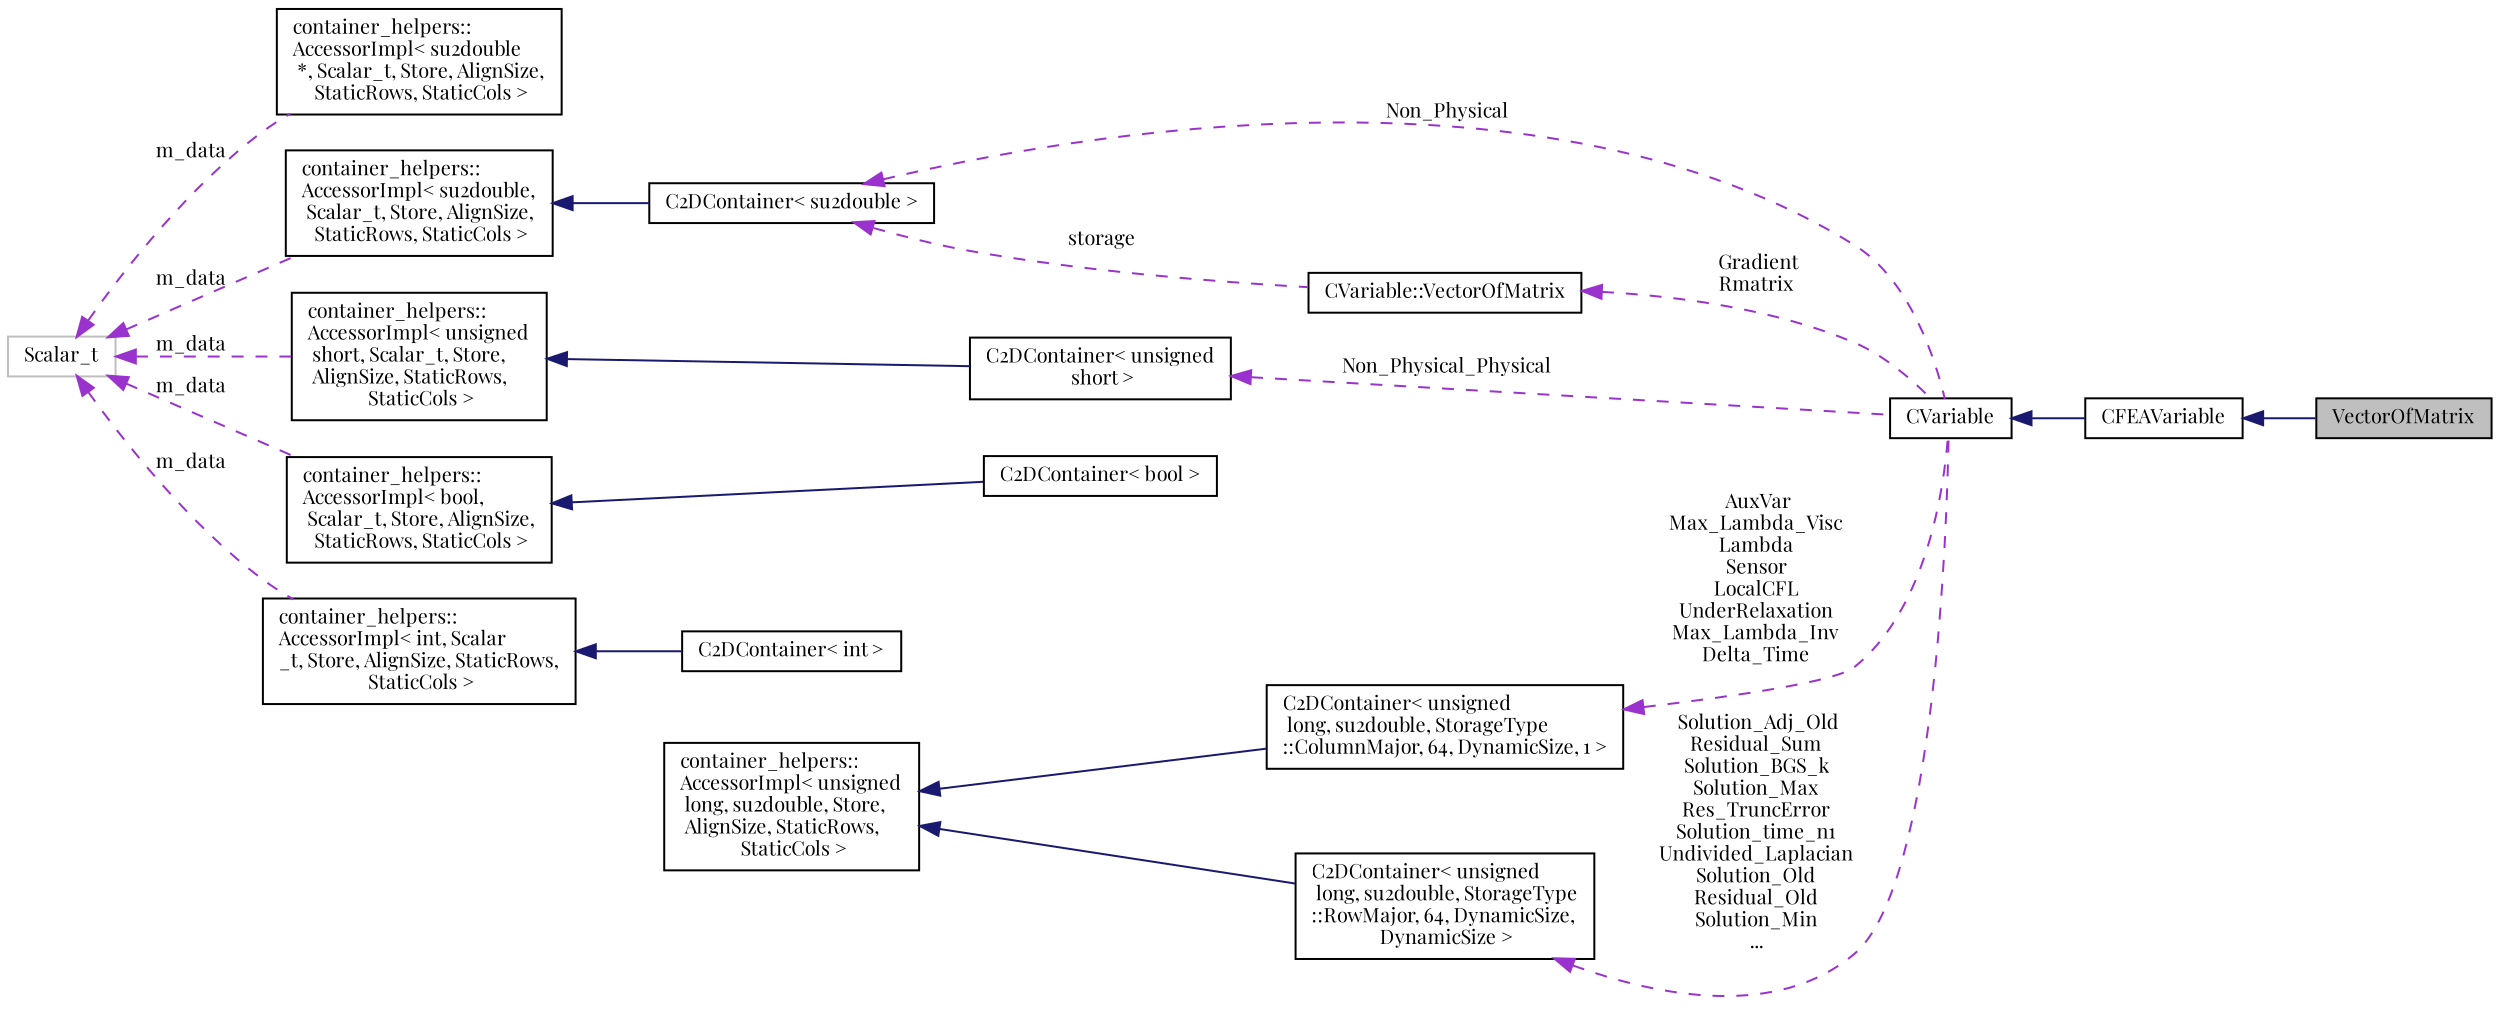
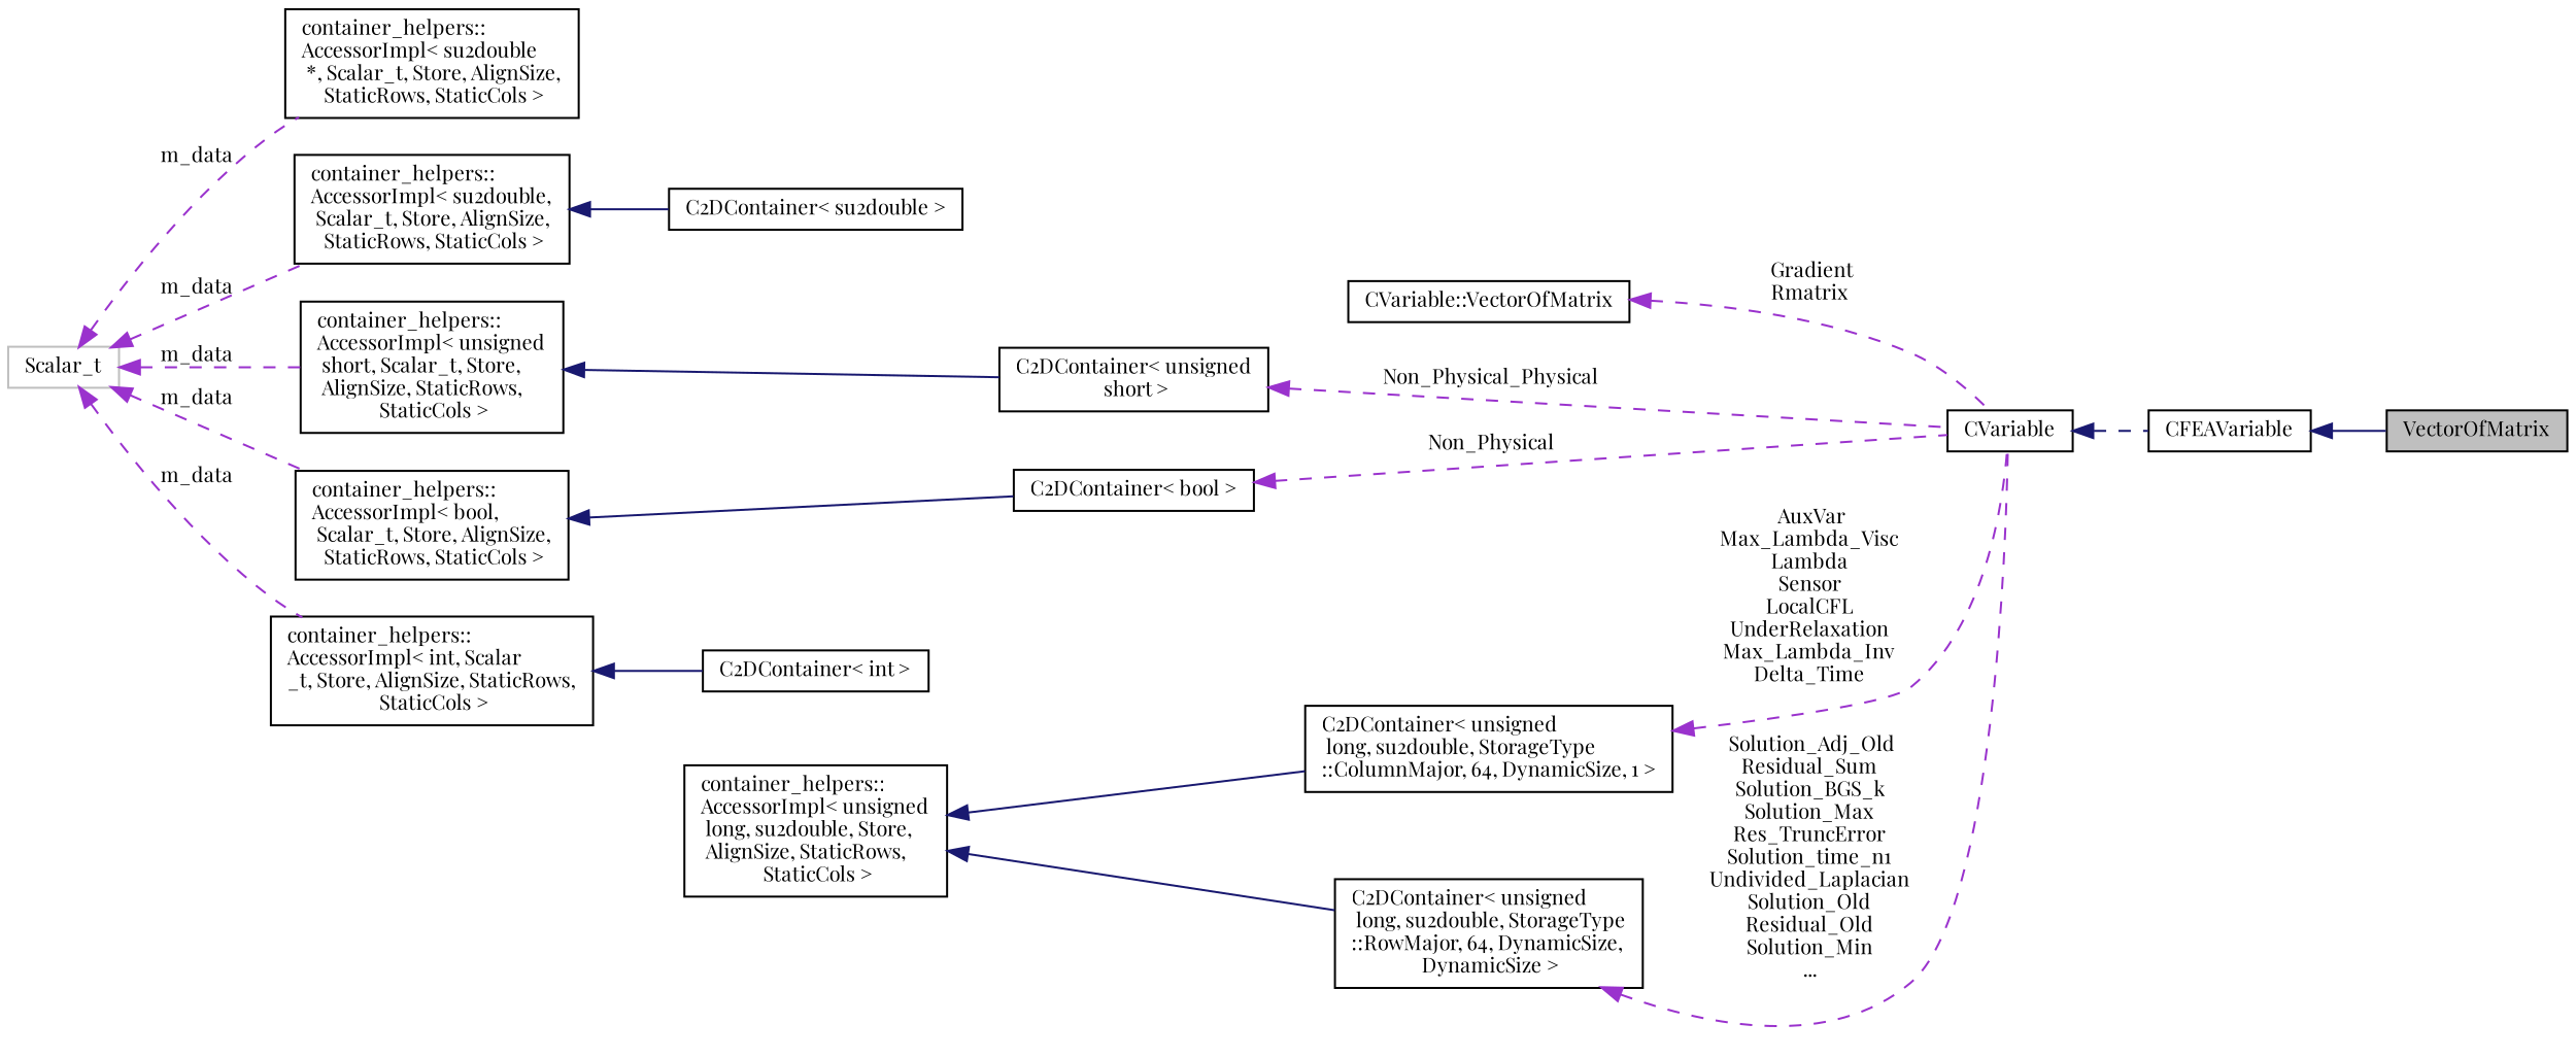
  digraph {
    fontname="Playfair Display"
    rankdir=LR
    node [color=black fillcolor=white fontname="Playfair Display" fontsize=10 shape=record style=filled]
    edge [color=darkorchid3 dir=back fontname="Playfair Display" fontsize=10 labelfontname=Helvetica labelfontsize=10 style=dashed]
    n1 [fillcolor=grey75 fontcolor=black height=0.2 label=VectorOfMatrix width=0.4]
    n2 [height=0.2 label=CFEAVariable width=0.4]
    n3 [height=0.2 label=CVariable width=0.4]
    n4 [height=0.2 label="CVariable::VectorOfMatrix" width=0.4]
    n5 [height=0.2 label="container_helpers::\lAccessorImpl\< su2double\l *, Scalar_t, Store, AlignSize,\l StaticRows, StaticCols \>" width=0.4]
    n6 [color=grey75 height=0.2 label=Scalar_t width=0.4]
    n7 [height=0.2 label="container_helpers::\lAccessorImpl\< su2double,\l Scalar_t, Store, AlignSize,\l StaticRows, StaticCols \>" width=0.4]
    n8 [height=0.2 label="container_helpers::\lAccessorImpl\< unsigned\l short, Scalar_t, Store,\l AlignSize, StaticRows,\l StaticCols \>" width=0.4]
    n9 [height=0.2 label="container_helpers::\lAccessorImpl\< bool,\l Scalar_t, Store, AlignSize,\l StaticRows, StaticCols \>" width=0.4]
    n10 [height=0.2 label="container_helpers::\lAccessorImpl\< int, Scalar\l_t, Store, AlignSize, StaticRows,\l StaticCols \>" width=0.4]
    n11 [height=0.2 label="C2DContainer\< su2double \>" width=0.4]
    n12 [height=0.2 label="C2DContainer\< unsigned\l short \>" width=0.4]
    n13 [height=0.2 label="C2DContainer\< bool \>" width=0.4]
    n14 [height=0.2 label="C2DContainer\< int \>" width=0.4]
    n15 [height=0.2 label="C2DContainer\< unsigned\l long, su2double, StorageType\l::ColumnMajor, 64, DynamicSize, 1 \>" width=0.4]
    n16 [height=0.2 label="container_helpers::\lAccessorImpl\< unsigned\l long, su2double, Store,\l AlignSize, StaticRows,\l StaticCols \>" width=0.4]
    n17 [height=0.2 label="C2DContainer\< unsigned\l long, su2double, StorageType\l::RowMajor, 64, DynamicSize,\l DynamicSize \>" width=0.4]
    n2 -> n1 [color=midnightblue style=solid]
-   n3 -> n2 [color=midnightblue style=solid]
+   n3 -> n2 [color=midnightblue]
    n4 -> n3 [label=" Gradient\nRmatrix"]
    n6 -> n5 [label=" m_data"]
    n6 -> n7 [label=" m_data"]
    n6 -> n8 [label=" m_data"]
    n6 -> n9 [label=" m_data"]
    n6 -> n10 [label=" m_data"]
    n7 -> n11 [color=midnightblue style=solid]
    n8 -> n12 [color=midnightblue style=solid]
    n9 -> n13 [color=midnightblue style=solid]
    n10 -> n14 [color=midnightblue style=solid]
-   n11 -> n4 [label=" storage"]
    n12 -> n3 [label=" Non_Physical_Physical"]
-   n11 -> n3 [label=" Non_Physical"]
+   n13 -> n3 [label=" Non_Physical"]
    n15 -> n3 [label=" AuxVar\nMax_Lambda_Visc\nLambda\nSensor\nLocalCFL\nUnderRelaxation\nMax_Lambda_Inv\nDelta_Time"]
    n16 -> n15 [color=midnightblue style=solid]
    n16 -> n17 [color=midnightblue style=solid]
    n17 -> n3 [label=" Solution_Adj_Old\nResidual_Sum\nSolution_BGS_k\nSolution_Max\nRes_TruncError\nSolution_time_n1\nUndivided_Laplacian\nSolution_Old\nResidual_Old\nSolution_Min\n..."]
  }
